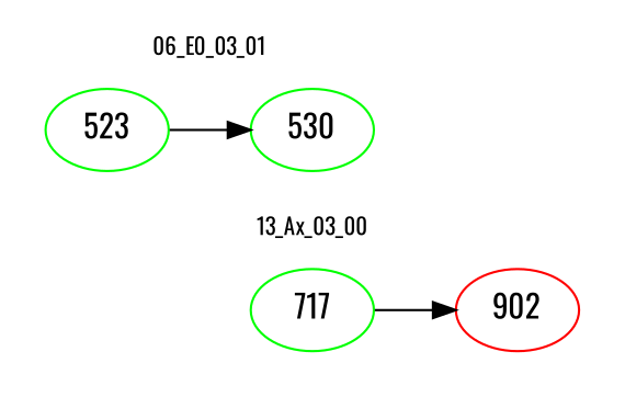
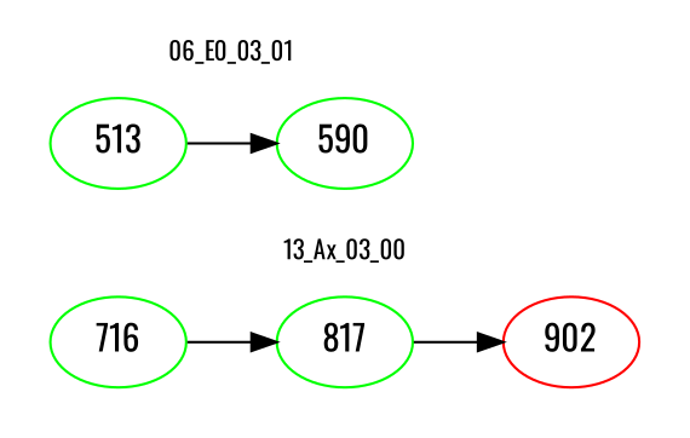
  digraph {
    fontname=Oswald
    rankdir=LR
    node [color=green fontname=Oswald]
    edge [color=black fontname=Oswald]
-   n2 [label=717]
+   n1 [label=716]
+   n2 [label=817]
    n3 [color=red label=902]
-   n4 [label=523]
-   n5 [label=530]
+   n4 [label=513]
+   n5 [label=590]
    subgraph cluster_1 {
      color=white
      fontsize=10
      label="13_Ax_03_00"
+     n1
      n2
      n3
    }
    subgraph cluster_2 {
      color=white
      fontsize=10
      label="06_E0_03_01"
      n4
      n5
    }
+   n1 -> n2
    n2 -> n3
    n4 -> n5
  }
